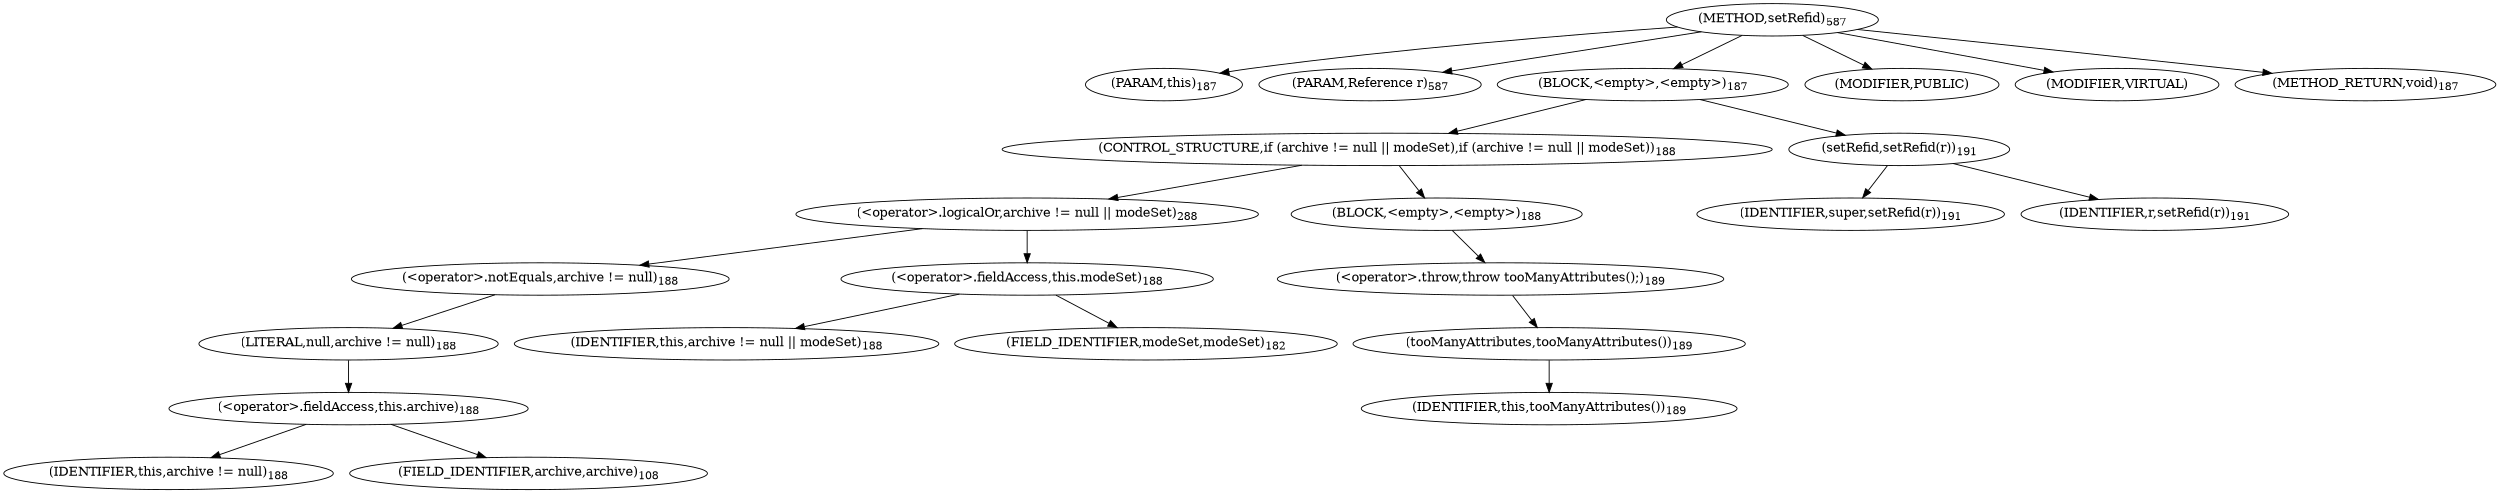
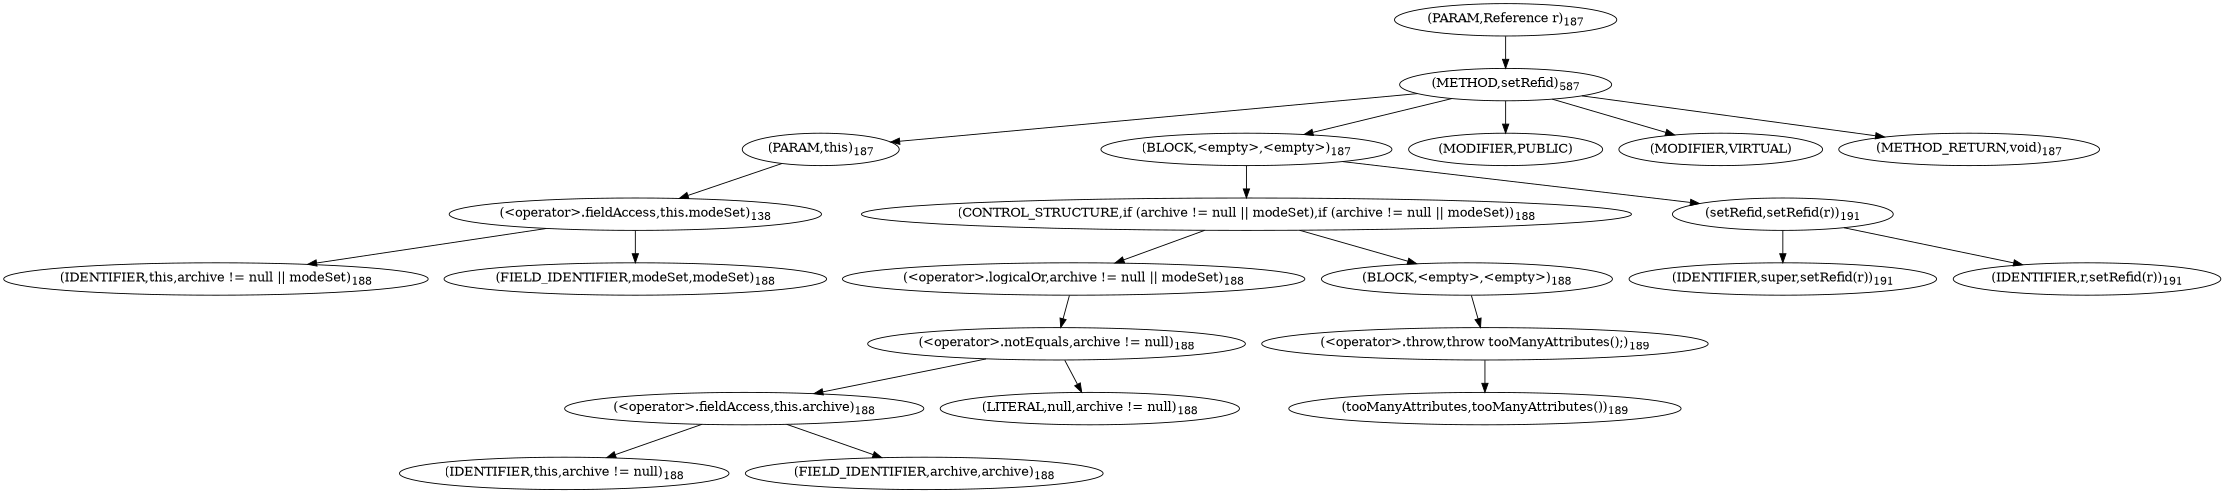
  digraph {
    n1 [label=<(METHOD,setRefid)<SUB>587</SUB>>]
    n2 [label=<(PARAM,this)<SUB>187</SUB>>]
-   n3 [label=<(PARAM,Reference r)<SUB>587</SUB>>]
+   n3 [label=<(PARAM,Reference r)<SUB>187</SUB>>]
    n4 [label=<(BLOCK,&lt;empty&gt;,&lt;empty&gt;)<SUB>187</SUB>>]
    n5 [label=<(MODIFIER,PUBLIC)>]
    n6 [label=<(MODIFIER,VIRTUAL)>]
    n7 [label=<(METHOD_RETURN,void)<SUB>187</SUB>>]
    n8 [label=<(CONTROL_STRUCTURE,if (archive != null || modeSet),if (archive != null || modeSet))<SUB>188</SUB>>]
    n9 [label=<(setRefid,setRefid(r))<SUB>191</SUB>>]
-   n10 [label=<(&lt;operator&gt;.logicalOr,archive != null || modeSet)<SUB>288</SUB>>]
+   n10 [label=<(&lt;operator&gt;.logicalOr,archive != null || modeSet)<SUB>188</SUB>>]
    n11 [label=<(BLOCK,&lt;empty&gt;,&lt;empty&gt;)<SUB>188</SUB>>]
    n12 [label=<(IDENTIFIER,super,setRefid(r))<SUB>191</SUB>>]
    n13 [label=<(IDENTIFIER,r,setRefid(r))<SUB>191</SUB>>]
    n14 [label=<(&lt;operator&gt;.notEquals,archive != null)<SUB>188</SUB>>]
-   n15 [label=<(&lt;operator&gt;.fieldAccess,this.modeSet)<SUB>188</SUB>>]
+   n15 [label=<(&lt;operator&gt;.fieldAccess,this.modeSet)<SUB>138</SUB>>]
    n16 [label=<(&lt;operator&gt;.throw,throw tooManyAttributes();)<SUB>189</SUB>>]
    n17 [label=<(&lt;operator&gt;.fieldAccess,this.archive)<SUB>188</SUB>>]
    n18 [label=<(LITERAL,null,archive != null)<SUB>188</SUB>>]
    n19 [label=<(IDENTIFIER,this,archive != null || modeSet)<SUB>188</SUB>>]
-   n20 [label=<(FIELD_IDENTIFIER,modeSet,modeSet)<SUB>182</SUB>>]
+   n20 [label=<(FIELD_IDENTIFIER,modeSet,modeSet)<SUB>188</SUB>>]
    n21 [label=<(IDENTIFIER,this,archive != null)<SUB>188</SUB>>]
-   n22 [label=<(FIELD_IDENTIFIER,archive,archive)<SUB>108</SUB>>]
+   n22 [label=<(FIELD_IDENTIFIER,archive,archive)<SUB>188</SUB>>]
    n23 [label=<(tooManyAttributes,tooManyAttributes())<SUB>189</SUB>>]
-   n24 [label=<(IDENTIFIER,this,tooManyAttributes())<SUB>189</SUB>>]
    n1 -> n2
-   n1 -> n3
+   n3 -> n1
    n1 -> n4
    n1 -> n5
    n1 -> n6
    n1 -> n7
    n4 -> n8
    n4 -> n9
    n8 -> n10
    n8 -> n11
    n9 -> n12
    n9 -> n13
    n10 -> n14
-   n10 -> n15
+   n2 -> n15
    n11 -> n16
-   n18 -> n17
+   n14 -> n17
    n14 -> n18
    n15 -> n19
    n15 -> n20
    n16 -> n23
    n17 -> n21
    n17 -> n22
-   n23 -> n24
  }
